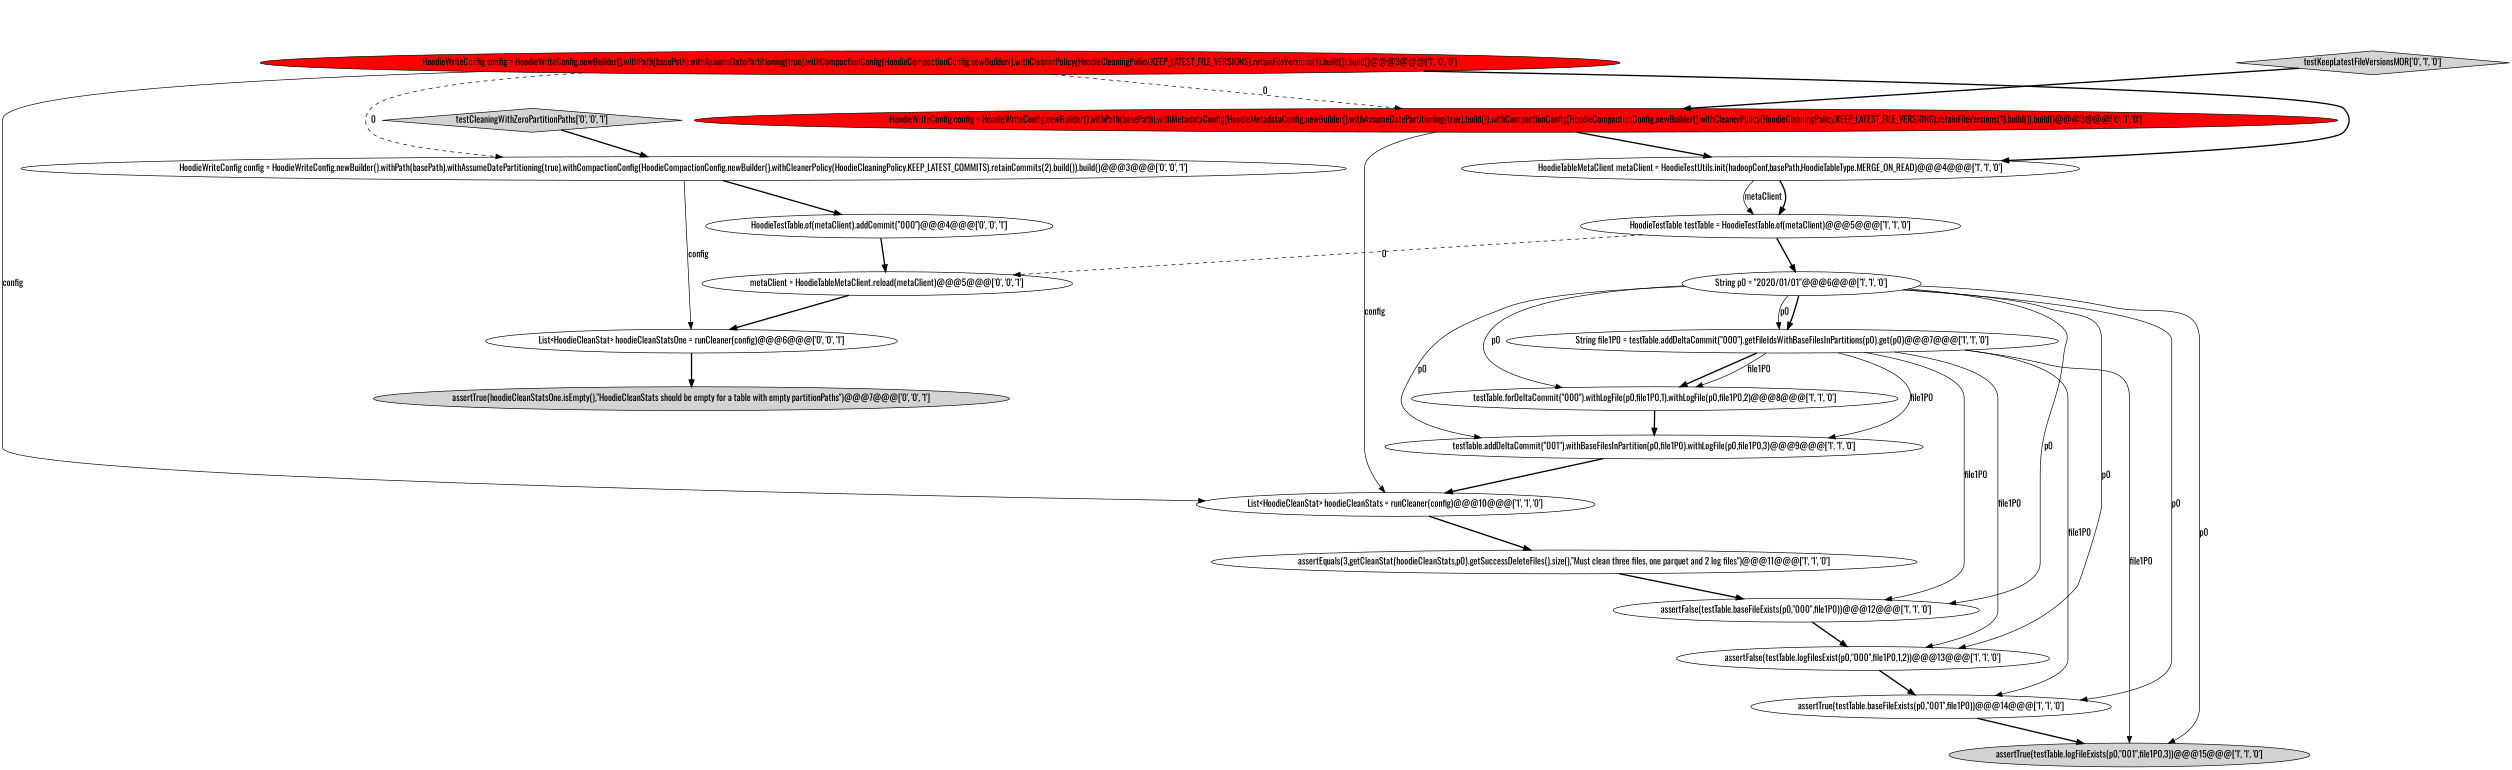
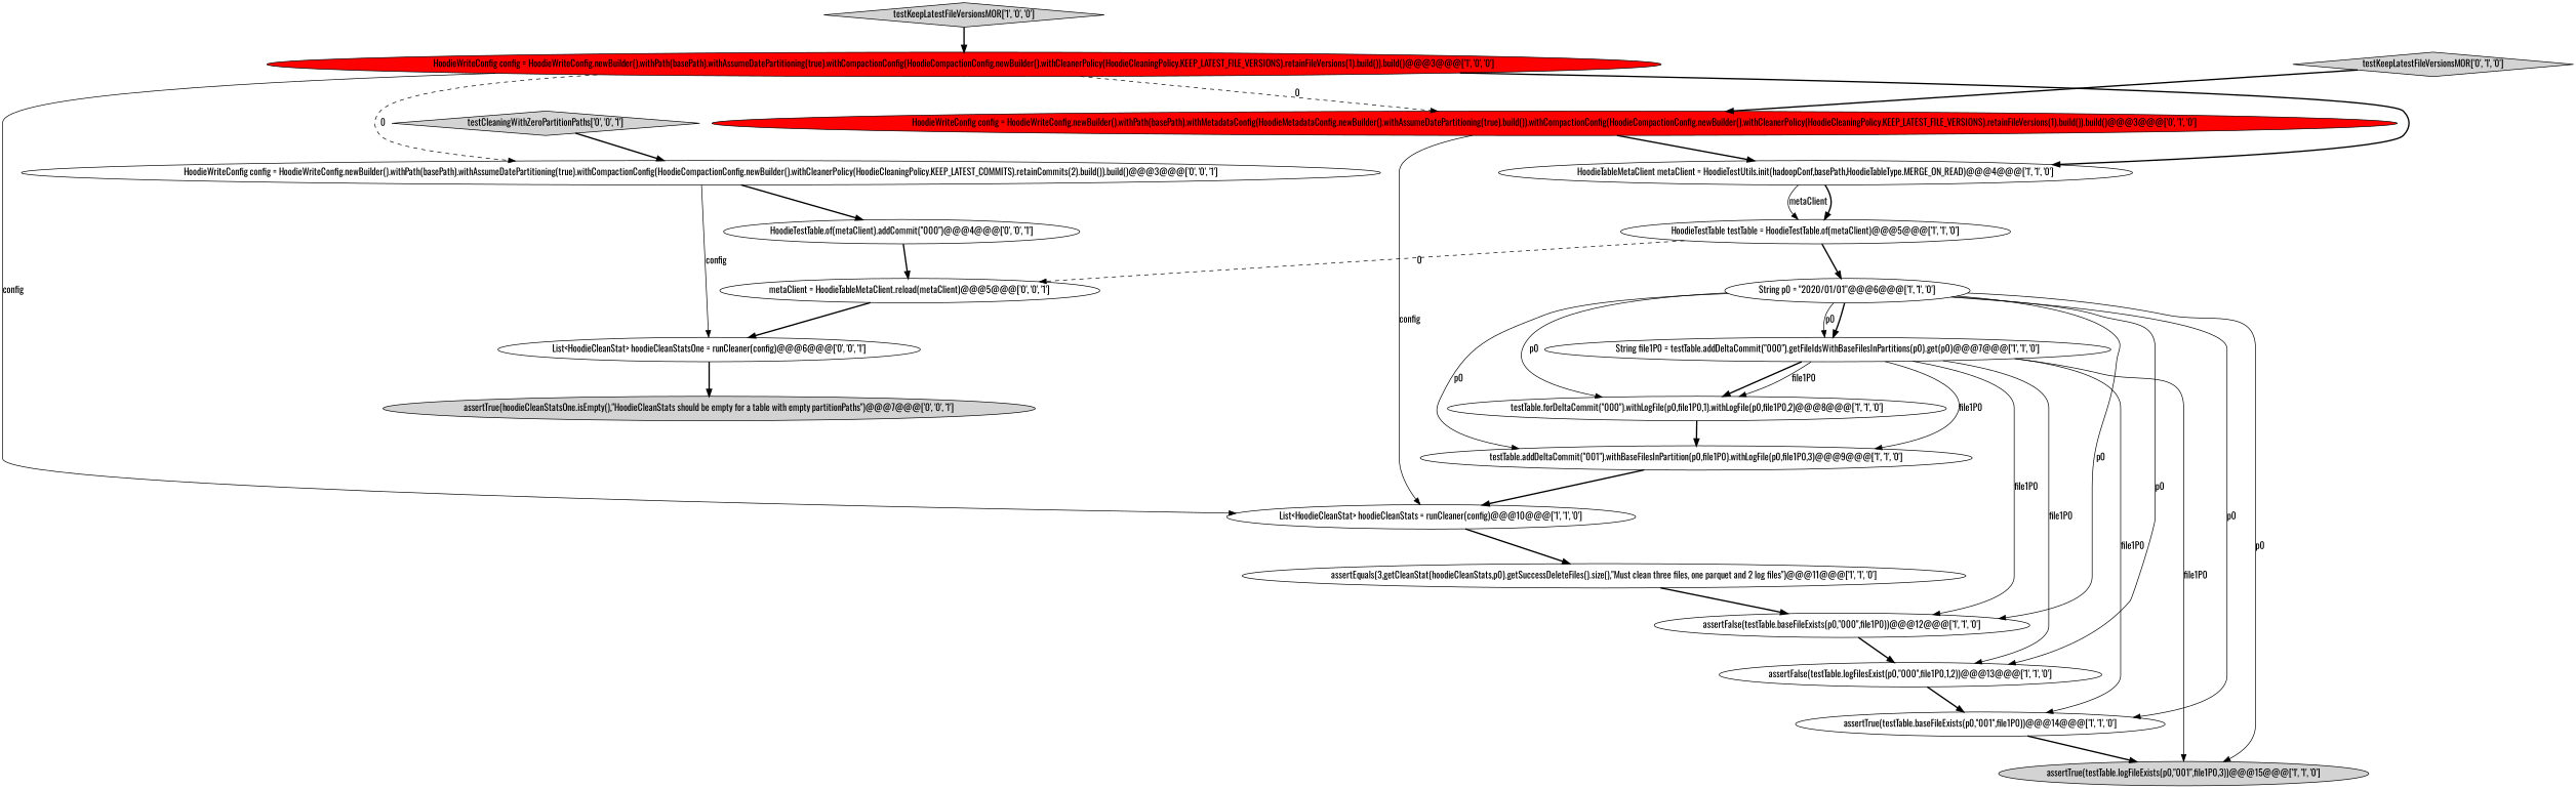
  digraph {
    fontname=Oswald
    node [fillcolor=white shape=ellipse style=filled fontname=Oswald]
    edge [style=bold fontname=Oswald]
    n1 [label="assertTrue(testTable.baseFileExists(p0,\"001\",file1P0))@@@14@@@['1', '1', '0']"]
    n2 [fillcolor=lightgray label="assertTrue(testTable.logFileExists(p0,\"001\",file1P0,3))@@@15@@@['1', '1', '0']"]
    n3 [fillcolor=red label="HoodieWriteConfig config = HoodieWriteConfig.newBuilder().withPath(basePath).withMetadataConfig(HoodieMetadataConfig.newBuilder().withAssumeDatePartitioning(true).build()).withCompactionConfig(HoodieCompactionConfig.newBuilder().withCleanerPolicy(HoodieCleaningPolicy.KEEP_LATEST_FILE_VERSIONS).retainFileVersions(1).build()).build()@@@3@@@['0', '1', '0']"]
    n4 [label="List<HoodieCleanStat> hoodieCleanStats = runCleaner(config)@@@10@@@['1', '1', '0']"]
    n5 [label="HoodieTableMetaClient metaClient = HoodieTestUtils.init(hadoopConf,basePath,HoodieTableType.MERGE_ON_READ)@@@4@@@['1', '1', '0']"]
    n6 [label="assertFalse(testTable.baseFileExists(p0,\"000\",file1P0))@@@12@@@['1', '1', '0']"]
    n7 [label="assertFalse(testTable.logFilesExist(p0,\"000\",file1P0,1,2))@@@13@@@['1', '1', '0']"]
    n8 [label="assertEquals(3,getCleanStat(hoodieCleanStats,p0).getSuccessDeleteFiles().size(),\"Must clean three files, one parquet and 2 log files\")@@@11@@@['1', '1', '0']"]
    n9 [fillcolor=lightgray label="assertTrue(hoodieCleanStatsOne.isEmpty(),\"HoodieCleanStats should be empty for a table with empty partitionPaths\")@@@7@@@['0', '0', '1']"]
    n10 [label="String p0 = \"2020/01/01\"@@@6@@@['1', '1', '0']"]
    n11 [label="testTable.forDeltaCommit(\"000\").withLogFile(p0,file1P0,1).withLogFile(p0,file1P0,2)@@@8@@@['1', '1', '0']"]
    n12 [label="testTable.addDeltaCommit(\"001\").withBaseFilesInPartition(p0,file1P0).withLogFile(p0,file1P0,3)@@@9@@@['1', '1', '0']"]
    n13 [label="String file1P0 = testTable.addDeltaCommit(\"000\").getFileIdsWithBaseFilesInPartitions(p0).get(p0)@@@7@@@['1', '1', '0']"]
    n14 [label="HoodieTestTable testTable = HoodieTestTable.of(metaClient)@@@5@@@['1', '1', '0']"]
    n15 [label="metaClient = HoodieTableMetaClient.reload(metaClient)@@@5@@@['0', '0', '1']"]
    n16 [fillcolor=lightgray label="testCleaningWithZeroPartitionPaths['0', '0', '1']" shape=diamond]
    n17 [label="HoodieWriteConfig config = HoodieWriteConfig.newBuilder().withPath(basePath).withAssumeDatePartitioning(true).withCompactionConfig(HoodieCompactionConfig.newBuilder().withCleanerPolicy(HoodieCleaningPolicy.KEEP_LATEST_COMMITS).retainCommits(2).build()).build()@@@3@@@['0', '0', '1']"]
    n18 [fillcolor=lightgray label="testKeepLatestFileVersionsMOR['0', '1', '0']" shape=diamond]
    n19 [label="HoodieTestTable.of(metaClient).addCommit(\"000\")@@@4@@@['0', '0', '1']"]
    n20 [label="List<HoodieCleanStat> hoodieCleanStatsOne = runCleaner(config)@@@6@@@['0', '0', '1']"]
    n21 [fillcolor=red label="HoodieWriteConfig config = HoodieWriteConfig.newBuilder().withPath(basePath).withAssumeDatePartitioning(true).withCompactionConfig(HoodieCompactionConfig.newBuilder().withCleanerPolicy(HoodieCleaningPolicy.KEEP_LATEST_FILE_VERSIONS).retainFileVersions(1).build()).build()@@@3@@@['1', '0', '0']"]
+   n22 [fillcolor=lightgray label="testKeepLatestFileVersionsMOR['1', '0', '0']" shape=diamond]
    n1 -> n2
    n3 -> n4 [label=config style=solid]
    n3 -> n5
    n4 -> n8
    n5 -> n14
    n5 -> n14 [label=metaClient style=solid]
    n6 -> n7
    n7 -> n1
    n8 -> n6
    n10 -> n1 [label=p0 style=solid]
    n10 -> n2 [label=p0 style=solid]
    n10 -> n6 [label=p0 style=solid]
    n10 -> n7 [label=p0 style=solid]
    n10 -> n11 [label=p0 style=solid]
    n10 -> n12 [label=p0 style=solid]
    n10 -> n13
    n10 -> n13 [label=p0 style=solid]
    n11 -> n12
    n12 -> n4
    n13 -> n1 [label=file1P0 style=solid]
    n13 -> n2 [label=file1P0 style=solid]
    n13 -> n6 [label=file1P0 style=solid]
    n13 -> n7 [label=file1P0 style=solid]
    n13 -> n11
    n13 -> n11 [label=file1P0 style=solid]
    n13 -> n12 [label=file1P0 style=solid]
    n14 -> n10
    n14 -> n15 [label=0 style=dashed]
    n15 -> n20
    n16 -> n17
    n17 -> n19
    n17 -> n20 [label=config style=solid]
    n18 -> n3
    n19 -> n15
    n20 -> n9
    n21 -> n3 [label=0 style=dashed]
    n21 -> n4 [label=config style=solid]
    n21 -> n5
    n21 -> n17 [label=0 style=dashed]
+   n22 -> n21
  }
